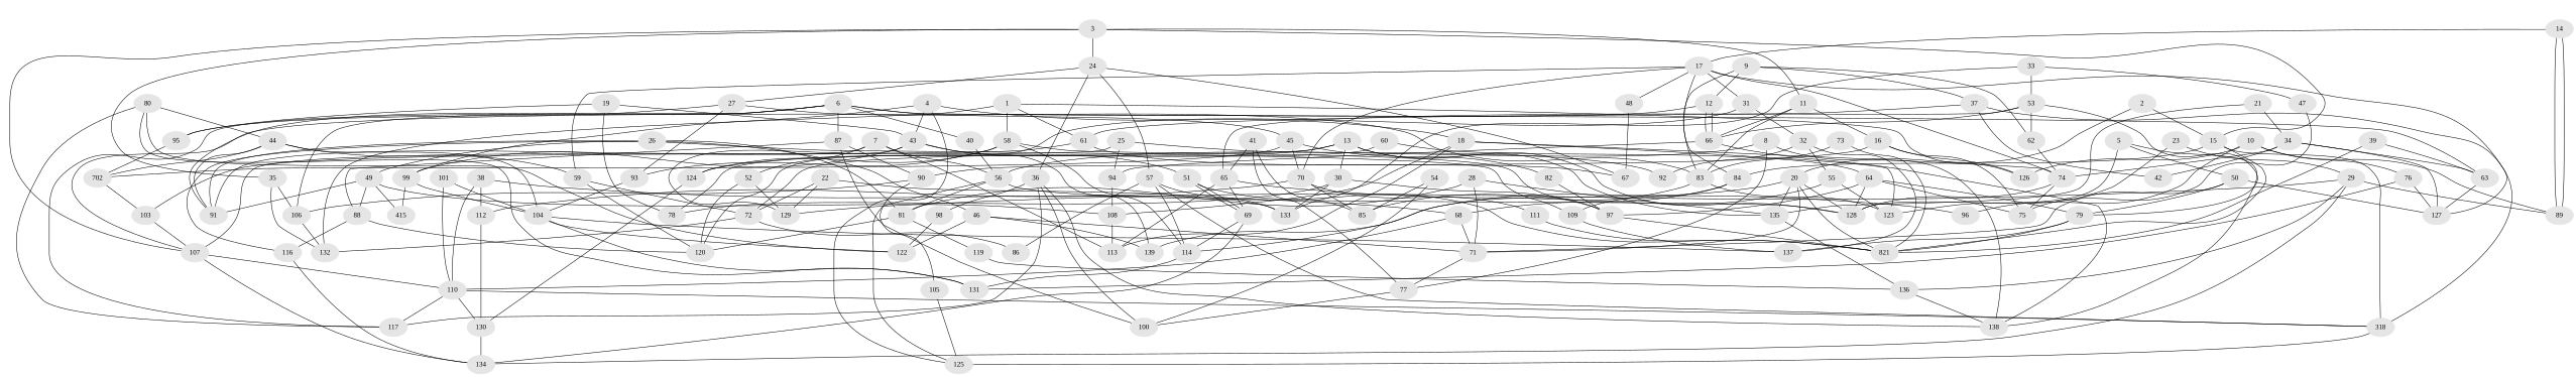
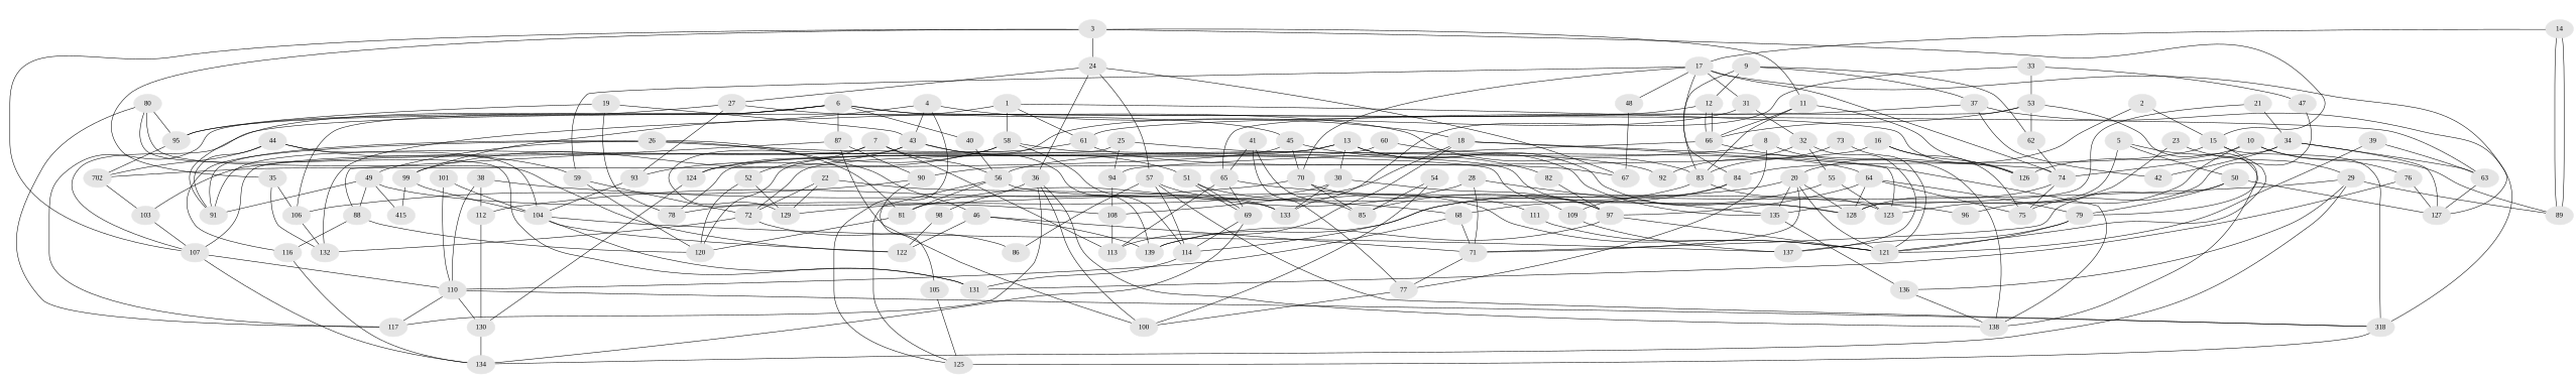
  graph {
    fontname="Liberation Serif"
    node [color=gray90 fontname="Liberation Serif" style=filled]
    edge [fontname="Liberation Serif"]
    1
    58
    61
    126
    132
    124
    93
    97
    114
    67
    103
    2
    15
    20
    84
    n16 [label=318]
-   121 [label=821]
+   121
    128
    135
    71
    139
    3
    11
    24
    35
    107
    83
    66
    27
    36
    57
    106
    134
    110
    4
    18
    43
    125
    99
    113
    74
    108
    123
    129
    51
    5
    50
    138
    127
    79
    6
    40
    45
    63
    87
    91
    117
    56
    70
    n60 [label=702]
    82
    90
    100
    88
    7
    52
    120
    81
    104
    n70 [label=415]
    8
    77
    9
    12
    37
    62
    42
    10
    76
    89
    96
    131
    94
    13
    30
    72
    78
    133
    86
    130
    136
    14
    17
    31
    48
    59
    109
    85
    16
    75
    105
    32
    112
    111
    19
    95
    21
    34
    22
    23
    29
    98
    25
    92
    26
    46
    49
    116
    122
-   119
    137
    28
    55
    68
    33
    47
    53
    65
    38
    39
    41
    69
    44
    54
    60
    64
    73
    80
    101
    1 -- 58
    1 -- 61
    1 -- 126
    1 -- 132
    58 -- 124
    58 -- 93
    58 -- 97
    58 -- 114
    61 -- 67
    61 -- 103
    124 -- 130
    93 -- 104
    97 -- 121
+   97 -- 139
    114 -- 131
    103 -- 107
    2 -- 15
    2 -- 20
    15 -- 84
    15 -- n16
    15 -- 121
    20 -- 121
    20 -- 128
    20 -- 135
    20 -- 71
    20 -- 139
    84 -- 109
    84 -- 85
    n16 -- 125
    135 -- 136
    71 -- 77
    3 -- 15
    3 -- 11
    3 -- 24
    3 -- 35
    3 -- 107
-   11 -- 16
+   11 -- 126
    11 -- 83
    11 -- 66
    24 -- 67
    24 -- 27
    24 -- 36
    24 -- 57
    35 -- 132
    35 -- 106
    107 -- 134
    107 -- 110
    83 -- 114
    83 -- 123
    66 -- 138
    66 -- 94
    27 -- 93
    27 -- 83
    27 -- 95
    36 -- 138
    36 -- 117
    36 -- 100
    36 -- 98
    57 -- 114
    57 -- n16
    57 -- 133
    57 -- 86
    106 -- 132
    110 -- n16
    110 -- 117
    110 -- 130
    4 -- 18
    4 -- 43
    4 -- 125
    4 -- 99
    18 -- 113
    18 -- 74
    18 -- 108
    18 -- 123
    43 -- 139
    43 -- 99
    43 -- 129
    43 -- 51
    99 -- 104
    99 -- n70
    74 -- 128
    74 -- 75
    108 -- 113
    51 -- 121
    51 -- 69
    51 -- 69
    5 -- 128
    5 -- 50
    5 -- 138
    50 -- 71
    50 -- 127
    50 -- 79
    79 -- 121
    79 -- 137
    6 -- 106
    6 -- 40
    6 -- 45
    6 -- 63
    6 -- 87
    6 -- 91
    6 -- 117
    40 -- 56
    45 -- 70
    45 -- n60
    45 -- 82
    63 -- 127
    87 -- 90
    87 -- 100
    87 -- 88
    56 -- 128
    56 -- 125
    56 -- 81
    70 -- 85
    70 -- 112
    70 -- 111
    n60 -- 103
    82 -- 97
    90 -- 106
    90 -- 105
    88 -- 120
    88 -- 116
    7 -- 113
    7 -- 91
    7 -- 56
    7 -- 52
    52 -- 129
    52 -- 120
    81 -- 120
-   81 -- 119
    104 -- 131
    104 -- 122
    104 -- 137
    8 -- 138
    8 -- 56
    8 -- 77
    77 -- 100
    9 -- 83
    9 -- 12
    9 -- 37
    9 -- 62
    12 -- 107
    12 -- 66
    12 -- 66
    37 -- 61
    37 -- n16
    37 -- 42
    62 -- 74
    10 -- 126
    10 -- 76
    10 -- 89
    10 -- 96
    76 -- 127
    76 -- 131
    94 -- 108
    13 -- 124
    13 -- 128
    13 -- 135
    13 -- 30
    13 -- 72
    30 -- 97
    30 -- 78
    30 -- 133
    72 -- 132
    72 -- 86
    130 -- 134
    136 -- 138
    14 -- 89
    14 -- 89
    14 -- 17
    17 -- 84
    17 -- 74
    17 -- 127
    17 -- 70
    17 -- 31
    17 -- 48
    17 -- 59
    31 -- 120
    31 -- 32
    48 -- 67
    59 -- 120
    59 -- 72
    109 -- 137
    16 -- 126
    16 -- 90
    16 -- 75
    105 -- 125
    32 -- 92
    32 -- 137
    32 -- 55
    112 -- 130
    111 -- 121
    19 -- 43
    19 -- 78
    19 -- 95
    95 -- n60
    21 -- 135
    21 -- 34
    34 -- 74
    34 -- 127
    34 -- 63
    34 -- 42
    22 -- 129
    22 -- 72
    22 -- 133
    23 -- 123
    23 -- 29
    29 -- 134
    29 -- 129
    29 -- 89
    29 -- 136
    98 -- 122
    25 -- 107
    25 -- 94
    25 -- 92
    26 -- 91
    26 -- 81
    26 -- 109
    26 -- 46
    26 -- 49
    26 -- 116
    46 -- 71
    46 -- 139
    46 -- 122
    49 -- 108
    49 -- 91
    49 -- 88
    49 -- n70
    116 -- 134
-   119 -- 136
    28 -- 135
    28 -- 71
    28 -- 81
    55 -- 123
    55 -- 68
    68 -- 71
    68 -- 110
    33 -- 133
    33 -- 47
    33 -- 53
    47 -- 75
    53 -- 66
    53 -- 79
    53 -- 62
    53 -- 65
    65 -- 113
    65 -- 96
    65 -- 69
    38 -- 110
    38 -- 112
    38 -- 68
    39 -- 121
    39 -- 63
    41 -- 77
    41 -- 85
    41 -- 65
    69 -- 114
    69 -- 134
    44 -- 91
    44 -- n60
    44 -- 104
    44 -- 59
    54 -- 100
    54 -- 85
    60 -- 78
    60 -- 64
    64 -- 97
    64 -- 128
    64 -- 79
    64 -- 75
    73 -- 121
    73 -- 83
    80 -- 117
    80 -- 131
-   80 -- 44
+   80 -- 95
    80 -- 122
    101 -- 110
    101 -- 104
  }
